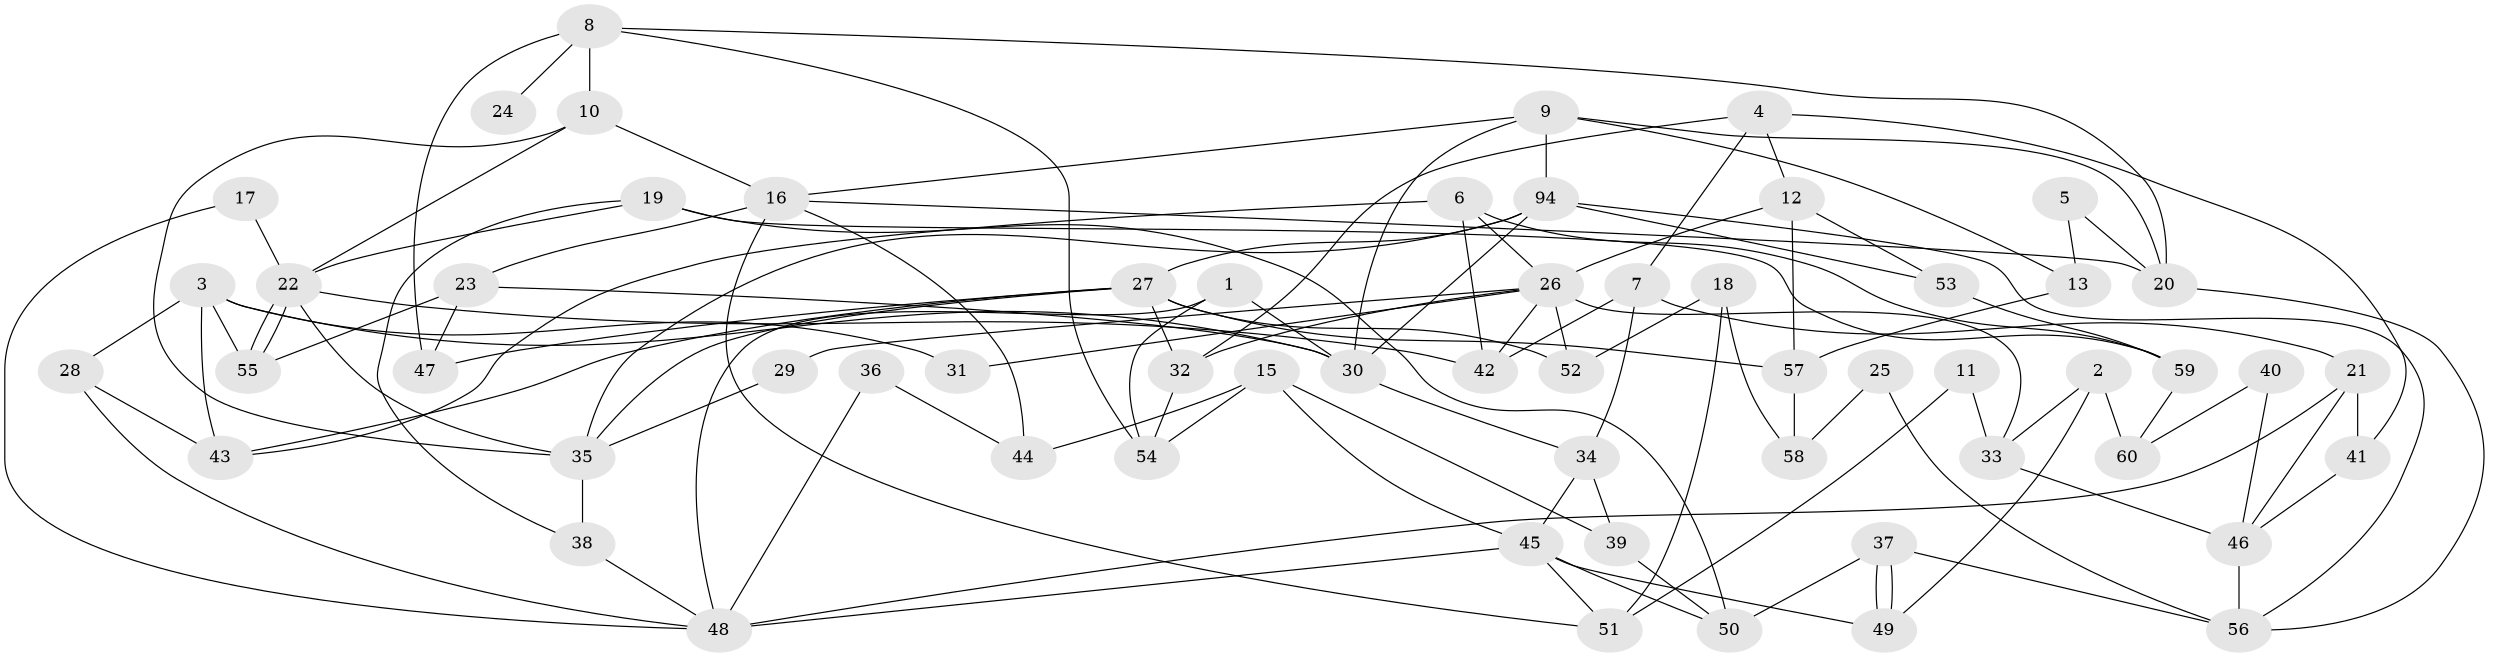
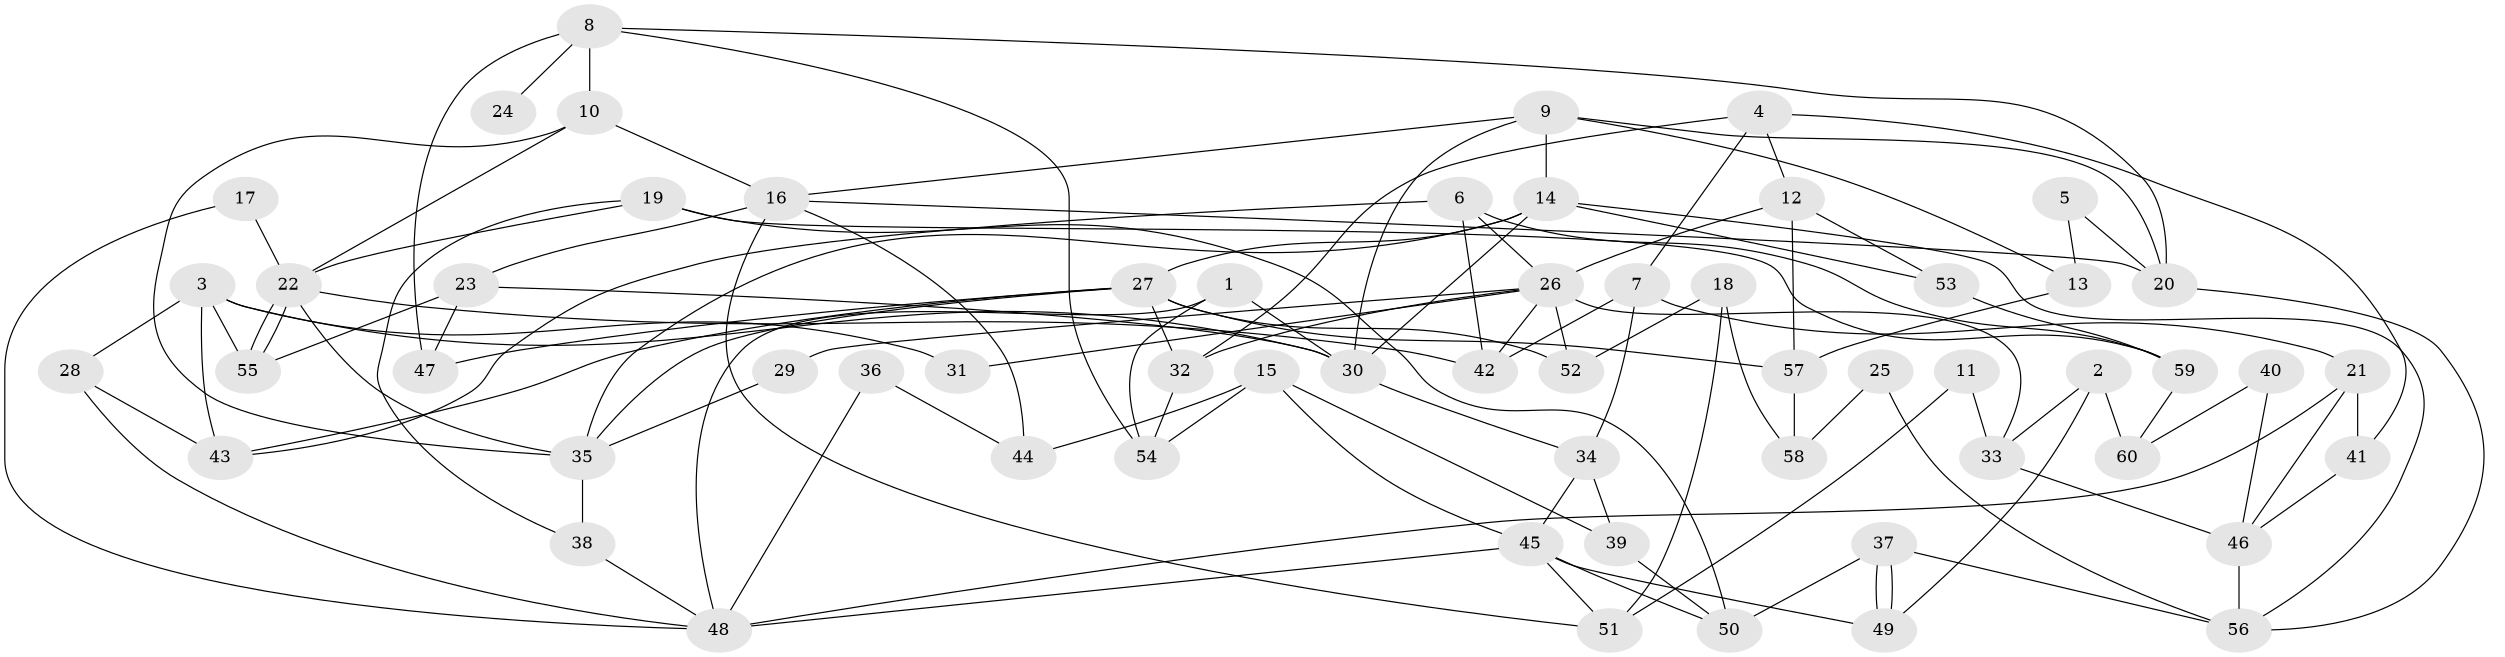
  graph {
    node [color=gray90 style=filled]
    1
    30
    48
    54
    34
    2
    33
    49
    60
    46
    3
    28
    31
    43
    55
    4
    7
    12
    32
    41
    42
    21
    26
    53
    57
    5
    13
    20
    56
    6
    59
    52
    29
    39
    45
    8
    10
    24
    47
    16
    22
    35
    9
-   14 [label=94]
+   14
    27
    51
    44
    23
    38
    11
    58
    15
    50
    17
    18
    19
    25
    36
    37
    40
    1 -- 30
    1 -- 48
    1 -- 54
    30 -- 34
    34 -- 39
    34 -- 45
    2 -- 33
    2 -- 49
    2 -- 60
    33 -- 46
    46 -- 56
    3 -- 30
    3 -- 28
    3 -- 31
    3 -- 43
    3 -- 55
    28 -- 48
    28 -- 43
    4 -- 7
    4 -- 12
    4 -- 32
    4 -- 41
    7 -- 34
    7 -- 42
    7 -- 21
    12 -- 26
    12 -- 53
    12 -- 57
    32 -- 54
    41 -- 46
    21 -- 48
    21 -- 46
    21 -- 41
    26 -- 33
    26 -- 31
    26 -- 32
    26 -- 42
    26 -- 52
    26 -- 29
    53 -- 59
    57 -- 58
    5 -- 13
    5 -- 20
    13 -- 57
    20 -- 56
    6 -- 43
    6 -- 42
    6 -- 26
    6 -- 59
    59 -- 60
    29 -- 35
    39 -- 50
    45 -- 48
    45 -- 49
    45 -- 51
    45 -- 50
    8 -- 54
    8 -- 20
    8 -- 10
    8 -- 24
    8 -- 47
    10 -- 16
    10 -- 22
    10 -- 35
    16 -- 20
    16 -- 51
    16 -- 44
    16 -- 23
    22 -- 55
    22 -- 55
    22 -- 42
    22 -- 35
    35 -- 38
    9 -- 30
    9 -- 13
    9 -- 20
    9 -- 16
    9 -- 14
    14 -- 30
    14 -- 53
    14 -- 56
    14 -- 35
    14 -- 27
    27 -- 43
    27 -- 32
    27 -- 57
    27 -- 52
    27 -- 47
    27 -- 35
    23 -- 30
    23 -- 55
    23 -- 47
    38 -- 48
    11 -- 33
    11 -- 51
    15 -- 54
    15 -- 39
    15 -- 45
    15 -- 44
    17 -- 48
    17 -- 22
    18 -- 52
    18 -- 51
    18 -- 58
    19 -- 59
    19 -- 22
    19 -- 38
    19 -- 50
    25 -- 56
    25 -- 58
    36 -- 48
    36 -- 44
    37 -- 49
    37 -- 49
    37 -- 56
    37 -- 50
    40 -- 60
    40 -- 46
  }
